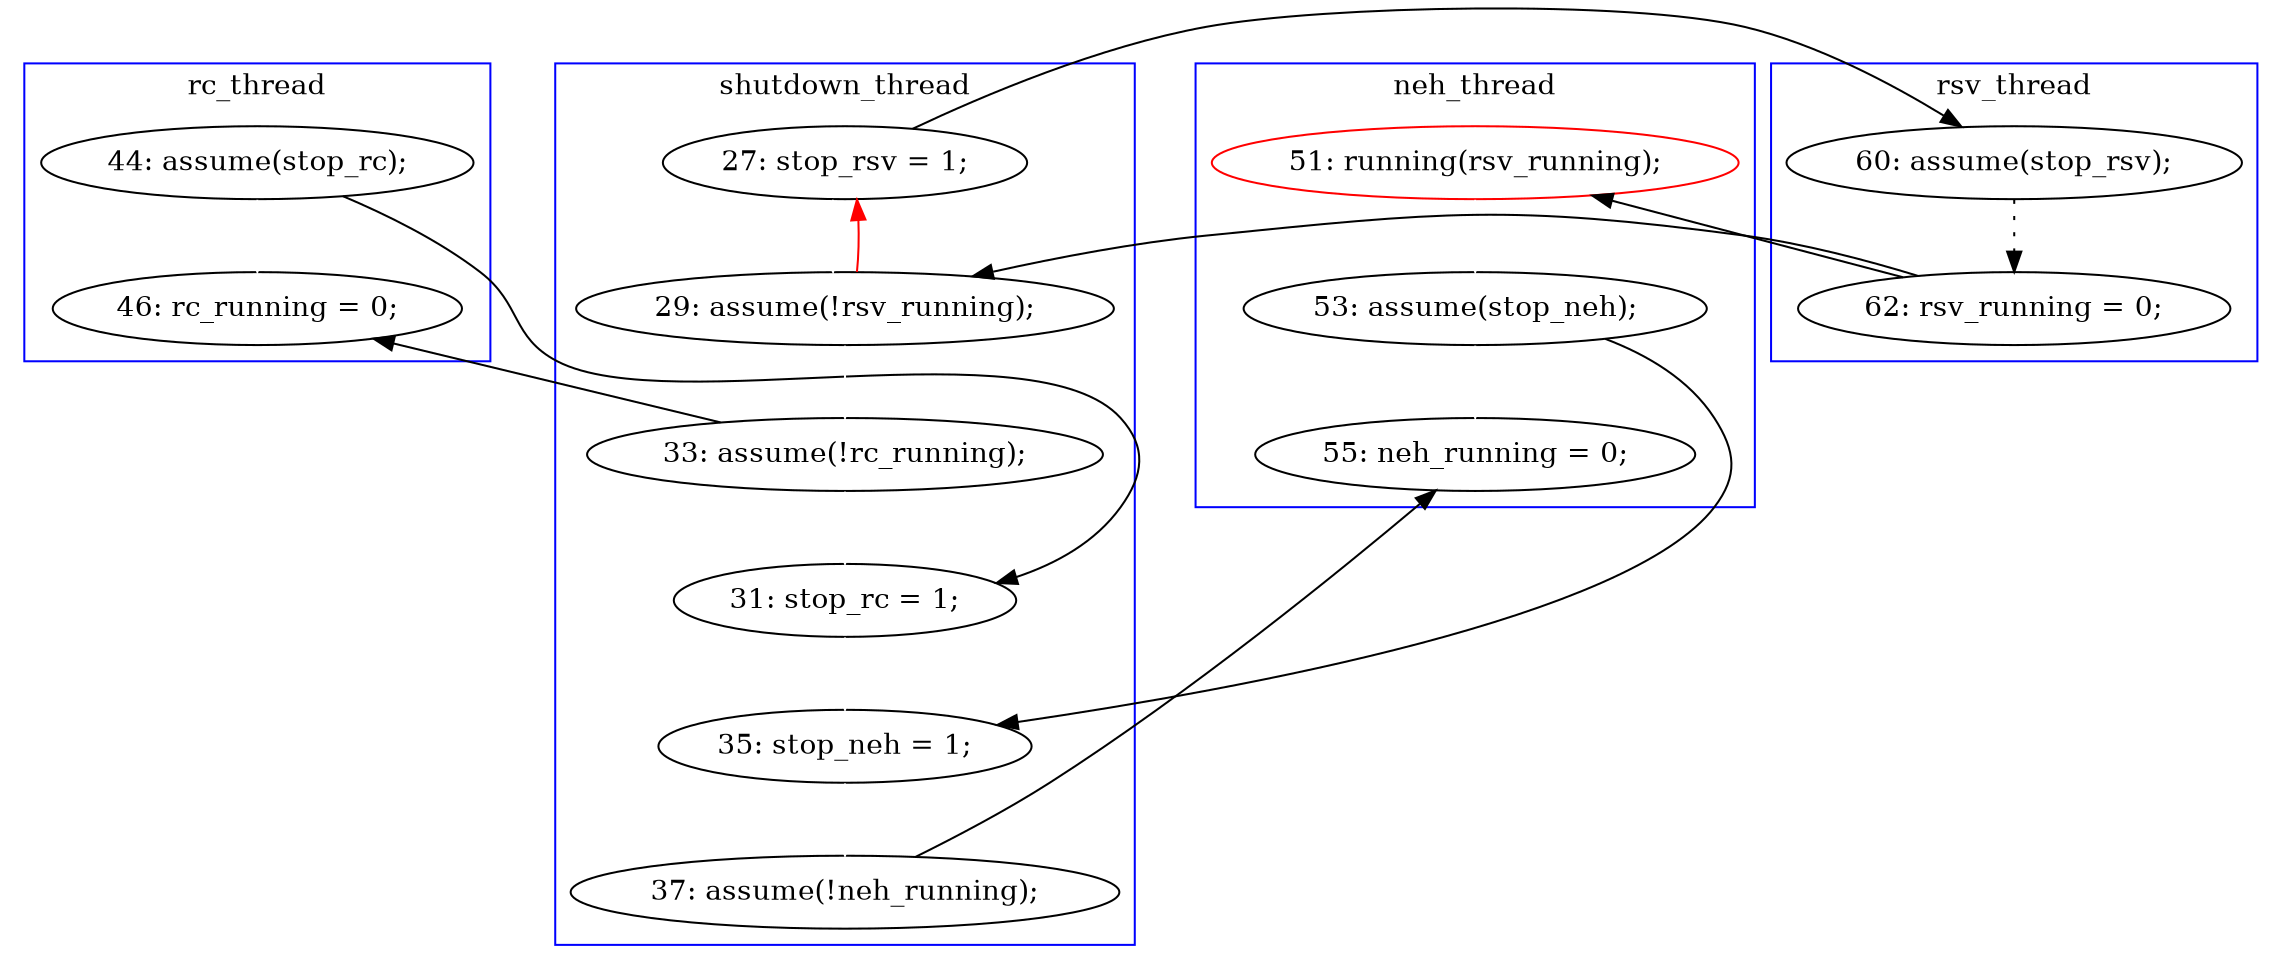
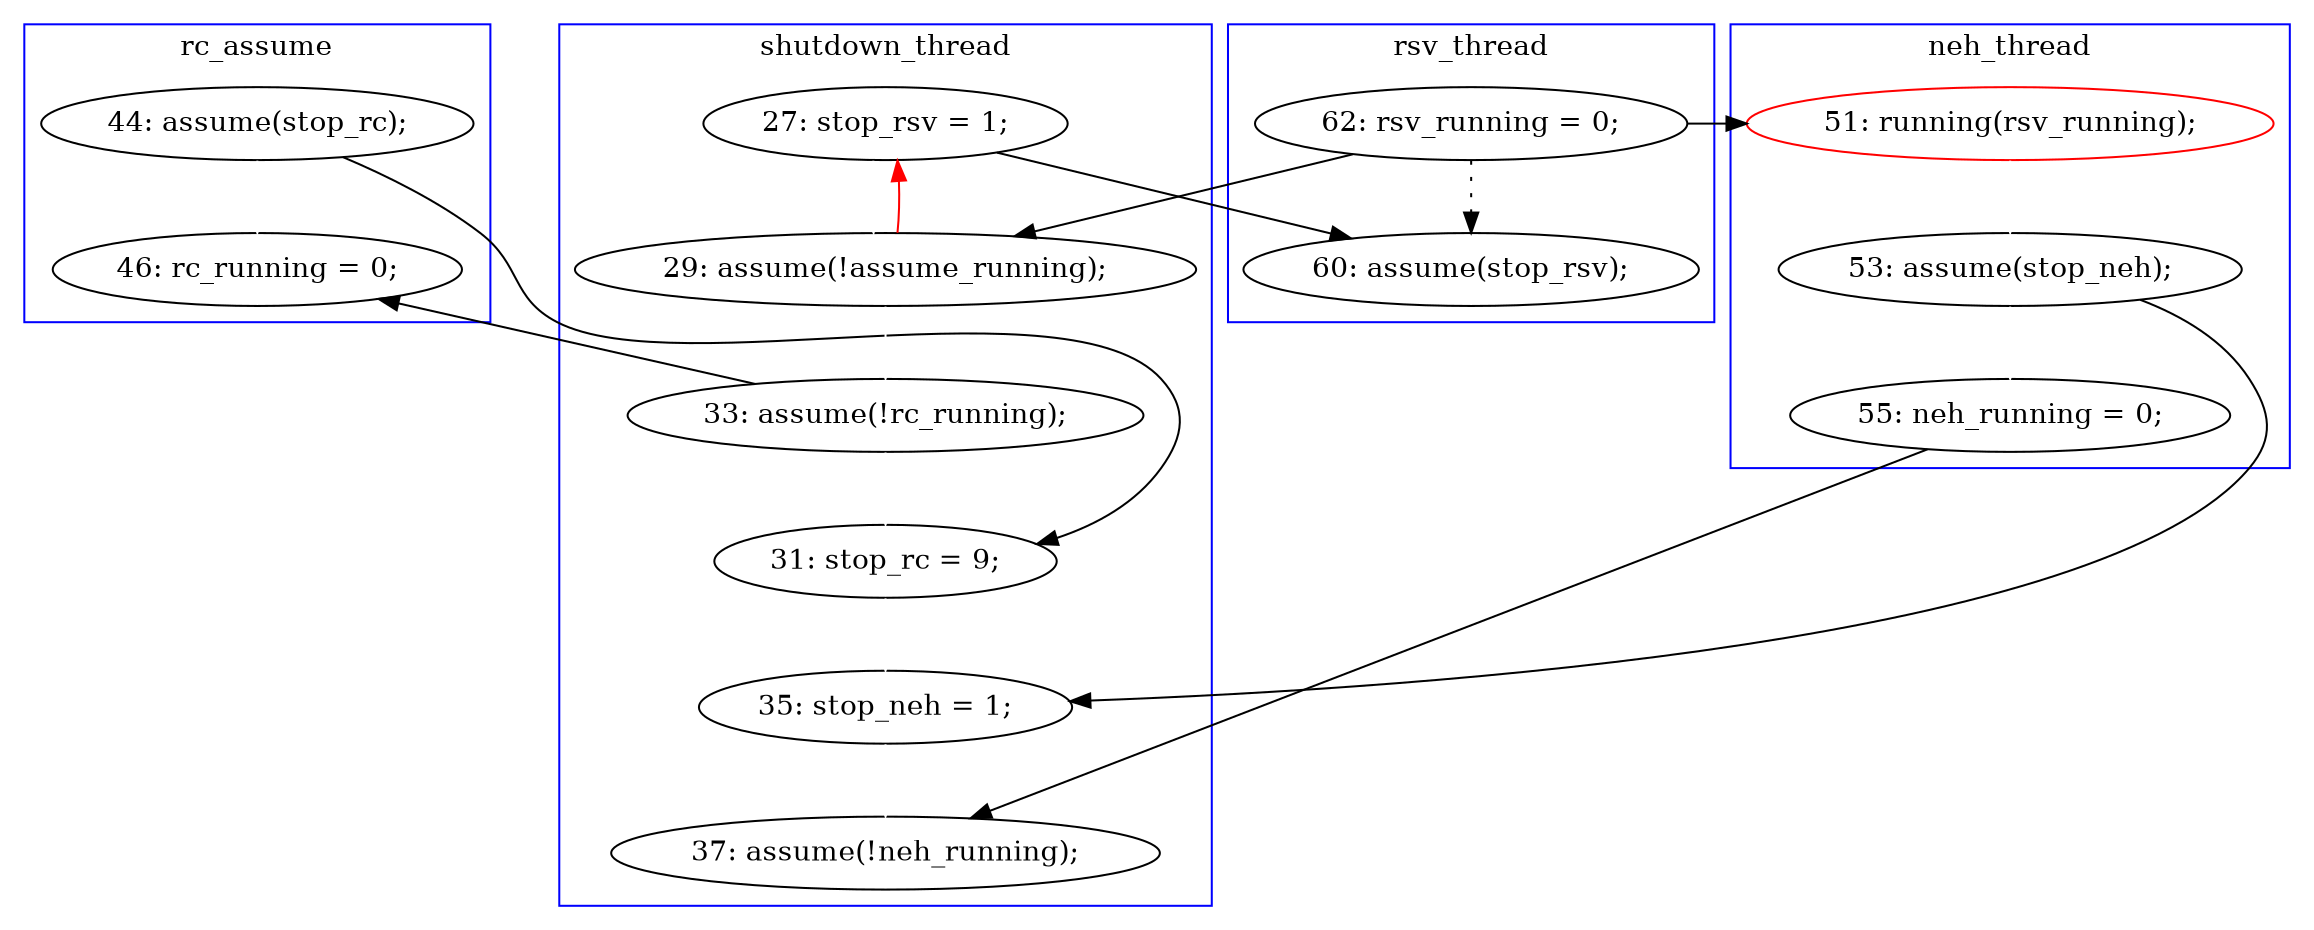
  digraph {
    edge [color=white style=solid]
    n1 [label="44: assume(stop_rc);"]
    n2 [label="46: rc_running = 0;"]
    n3 [label="55: neh_running = 0;"]
    n4 [label="53: assume(stop_neh);"]
    n5 [color=red label="51: running(rsv_running);"]
-   n6 [label="29: assume(!rsv_running);"]
+   n6 [label="29: assume(!assume_running);"]
    n7 [label="27: stop_rsv = 1;"]
-   n8 [label="31: stop_rc = 1;"]
+   n8 [label="31: stop_rc = 9;"]
    n9 [label="35: stop_neh = 1;"]
    n10 [label="37: assume(!neh_running);"]
    n11 [label="33: assume(!rc_running);"]
    n12 [label="62: rsv_running = 0;"]
    n13 [label="60: assume(stop_rsv);"]
    subgraph cluster_1 {
      color=blue
-     label=rc_thread
+     label=rc_assume
      n1
      n2
    }
    subgraph cluster_2 {
      color=blue
      label=neh_thread
      n3
      n4
      n5
    }
    subgraph cluster_3 {
      color=blue
      label=shutdown_thread
      n6
      n7
      n8
      n9
      n10
      n11
    }
    subgraph cluster_4 {
      color=blue
      label=rsv_thread
      n12
      n13
    }
    n1 -> n2
    n1 -> n8 [color=black constraint=false]
    n4 -> n3
    n4 -> n9 [color=black constraint=false]
    n5 -> n4
    n6 -> n7 [color=red constraint=false]
    n6 -> n11
    n7 -> n6
    n7 -> n13 [color=black constraint=false]
    n8 -> n9
    n9 -> n10
-   n10 -> n3 [color=black constraint=false]
+   n3 -> n10 [color=black constraint=false]
    n11 -> n2 [color=black constraint=false]
    n11 -> n8
    n12 -> n5 [color=black constraint=false]
    n12 -> n6 [color=black constraint=false]
-   n13 -> n12 [color=black style=dotted]
+   n12 -> n13 [color=black style=dotted]
  }
